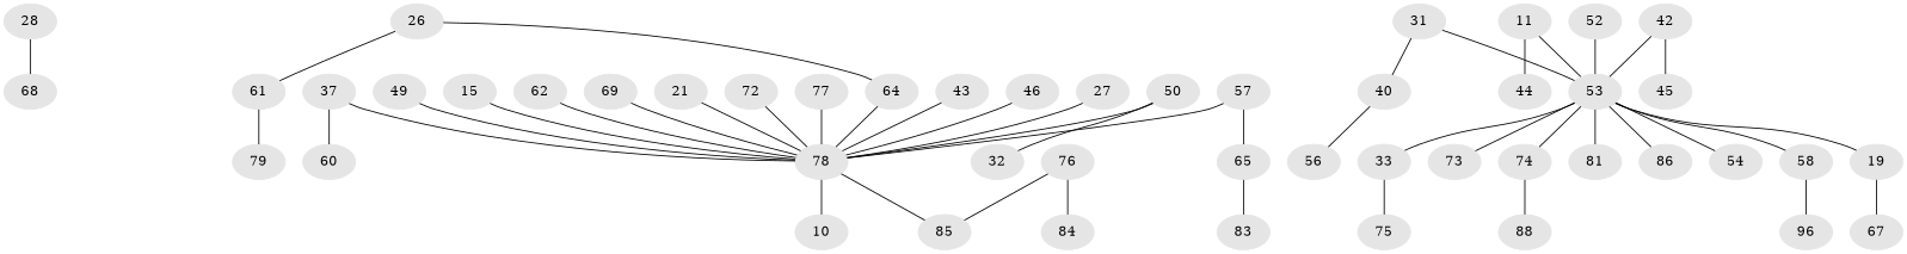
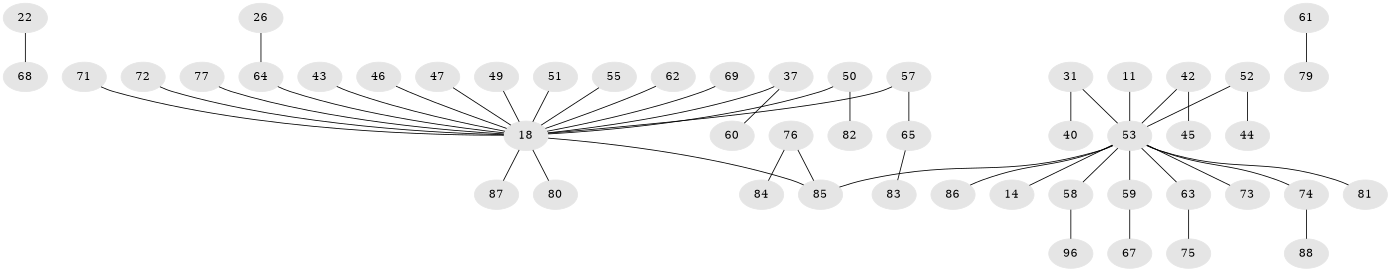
  graph {
    node [color=gray90 style=filled]
-   22 [label=28]
+   22
    68
    85 [super="+3"]
    26
    61
    64 [super="+15"]
    79
-   78 [super="+30+70+19+21+32"]
+   78 [super="+30+70+19+21+32" label=18]
    37
    60
-   80 [label=10]
+   80
+   87
    n13 [label=31]
    40
    53 [super="+1+6+24+25+31+29+39+27+35+36"]
-   56
-   54
+   54 [label=14]
    58
-   59 [label=19]
-   63 [label=33]
+   59
+   63
    73
    74
    81
    86
    n25 [label=11]
    44
    42
    45
    43
    46
-   47 [label=27]
+   47
    49
    50 [super="+33+34"]
-   82 [label=32]
+   82
+   51
    52
    n37 [label=96]
    67
    75
    88
-   55 [label=15]
+   55
    57
    65
    83
    62
    69
-   71 [label=21]
+   71
    72
    76
    84
    77
    22 -- 68
-   26 -- 61
    26 -- 64
    61 -- 79
    64 -- 78
    78 -- 85
    78 -- 80
+   78 -- 87
    37 -- 78
    37 -- 60
    n13 -- 40
    n13 -- 53
-   40 -- 56
+   53 -- 85
    53 -- 54
    53 -- 58
    53 -- 59
    53 -- 63
    53 -- 73
    53 -- 74
    53 -- 81
    53 -- 86
    58 -- n37
    59 -- 67
    63 -- 75
    74 -- 88
    n25 -- 53
-   n25 -- 44
+   52 -- 44
    42 -- 53
    42 -- 45
    43 -- 78
    46 -- 78
    47 -- 78
    49 -- 78
    50 -- 78
    50 -- 82
+   51 -- 78
    52 -- 53
    55 -- 78
    57 -- 78
    57 -- 65
    65 -- 83
    62 -- 78
    69 -- 78
    71 -- 78
    72 -- 78
    76 -- 85
    76 -- 84
    77 -- 78
  }
